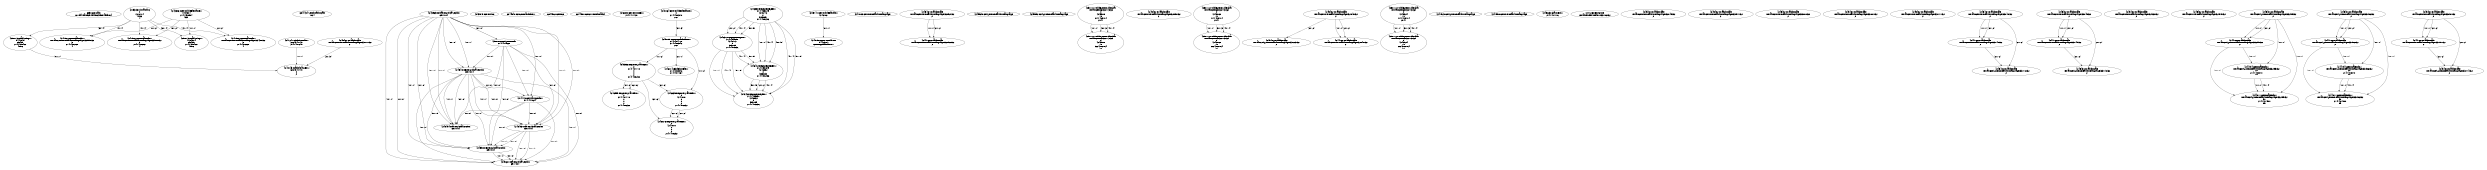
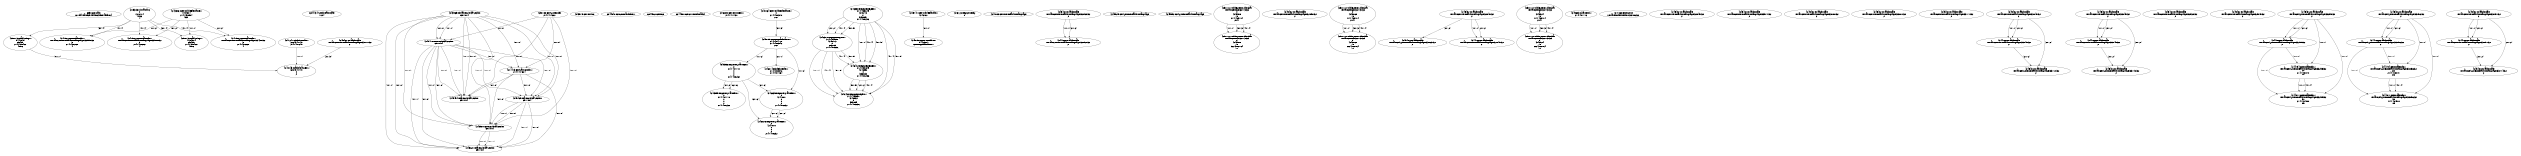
  digraph {
    n1 [label="6850628.main\n001df479a85291fdde06b95e7a9f9804"]
    n2 [label="4243306.GetModuleFileNameW\n4194304\n2147498904\n522"]
    n3 [label="4250073.LoadStringW\n4134304\n65485\n2147409468\n4096"]
    n4 [label="4247567.GetLocaleInfoW\nretval_GetUserDefaultUILanguage_33438_32\n3\n2147408268\n4"]
    n5 [label="4247567.GetLocaleInfoW\nretval_GetUserDefaultUILanguage_33580_32\n3\n2147408268\n4"]
    n6 [label="4247567.GetLocaleInfoW\nretval_GetUserDefaultUILanguage_33599_32\n3\n2147408268\n4"]
    n7 [label="6844434.SetThreadLocale\n1024"]
    n8 [label="4243965.InitializeCriticalSection\n6917004"]
    n9 [label="4250188.GetSystemInfo\n2147417660"]
    n10 [label="4214413.GetStartupInfoW\n2147417624"]
    n11 [label="4245418.EnterCriticalSection\n6917004"]
    n12 [label="4245469.LeaveCriticalSection\n6917004"]
    n13 [label="4245580.EnterCriticalSection\n6914004"]
    n14 [label="4245621.LeaveCriticalSection\n6917004"]
    n15 [label="4245454.LeaveCriticalSection\n6917004"]
    n16 [label="4243979.GetVersion\n"]
    n17 [label="6844540.GetCommandLineW\n"]
    n18 [label="6844560.GetACP\n"]
    n19 [label="6844580.GetCurrentThreadId\n"]
    n20 [label="4276690.GetVersionExW\n2147417420"]
    n21 [label="4248064.GetModuleFileNameW\n0\n2147408370\n261"]
    n22 [label="4245785.GetLongPathNameW\n2147407710\n2147406542\n261"]
    n23 [label="4546556.RegQueryValueExW\n0\n2147407710\n0\n0\n0\n2147408232"]
    n24 [label="4246014.FindFirstFileW\n2147406542\n2147407064"]
    n25 [label="4246635.RegQueryValueExW\n0\n4247000\n0\n0\n0\n2147408232"]
    n26 [label="4215383.VirtualAlloc\n0\n1310704\n4096\n4"]
    n27 [label="4250073.LoadStringW\n9441340\n65485\n2147409468\n4096"]
    n28 [label="4248145.LoadLibraryExW\n3224341740\n0\n2"]
    n29 [label="4246338.RegOpenKeyExW\n2147483649\n4246772\n0\n983065\n2147408236"]
    n30 [label="4246372.RegOpenKeyExW\n2147483650\n4246772\n0\n983065\n2147408236"]
    n31 [label="4246402.RegOpenKeyExW\n2147483649\n4246832\n0\n983065\n2147408236"]
    n32 [label="4246432.RegOpenKeyExW\n2147483650\n4246832\n0\n983065\n2147408236"]
    n33 [label="4205741.GetModuleHandleW\n4246160"]
    n34 [label="4245758.GetProcAddress\n9441320\nGetLongPathNameW"]
    n35 [label="4246599.RegQueryValueExW\n0\n2147407710\n0\n0\n0\n2147408232"]
    n36 [label="4246676.RegQueryValueExW\n0\n4247000\n0\n0\n0\n2147408232"]
+   n37 [label="4246722.RegCloseKey\n0"]
    n38 [label="4247883.GetUserDefaultUILanguage\n"]
    n39 [label="4245487.IsValidLocale\nretval_GetUserDefaultUILanguage_32852_32\n2"]
    n40 [label="4244766.IsValidLocale\nretval_GetUserDefaultUILanguage_32852_32\n2"]
    n41 [label="4245525.GetSystemDefaultUILanguage\n"]
    n42 [label="4245552.GetSystemDefaultUILanguage\n"]
    n43 [label="4250171.MultiByteToWideChar\nretval_GetACP_32773_32\n0\n4243508\n10\n2147403704\n2047"]
    n44 [label="4250171.MultiByteToWideChar\nretval_GetACP_32773_32\n0\n4243508\n10\n3224282764\n11"]
    n45 [label="4245487.IsValidLocale\nretval_GetUserDefaultUILanguage_32850_32\n2"]
    n46 [label="4250171.MultiByteToWideChar\nretval_GetACP_32773_32\n0\n4243868\n10\n2147403704\n2047"]
    n47 [label="4250171.MultiByteToWideChar\nretval_GetACP_32773_32\n0\n4243868\n10\n3224282764\n11"]
    n48 [label="4245487.IsValidLocale\nretval_GetUserDefaultUILanguage_32848_32\n2"]
    n49 [label="4245487.IsValidLocale\nretval_GetSystemDefaultUILanguage_33023_32\n2"]
    n50 [label="4244766.IsValidLocale\nretval_GetUserDefaultUILanguage_32848_32\n2"]
    n51 [label="4250171.MultiByteToWideChar\nretval_GetACP_32773_32\n0\n4243924\n10\n2147403704\n2047"]
    n52 [label="4250171.MultiByteToWideChar\nretval_GetACP_32773_32\n0\n4243924\n10\n3224282764\n11"]
-   n53 [label="4247923.GetSystemDefaultUILanguage\n"]
-   n54 [label="4247558.GetUserDefaultUILanguage\n"]
    n55 [label="4247247.FindFirstFileW\n3224341740\n2147407640"]
    n56 [label="4245683.CharNextW\n2147407716"]
    n57 [label="4245487.IsValidLocale\nretval_GetUserDefaultUILanguage_33011_32\n2"]
    n58 [label="4247263.FindClose\nretval_FindFirstFileW_33786_32"]
    n59 [label="4245487.IsValidLocale\nretval_GetUserDefaultUILanguage_32849_32\n2"]
    n60 [label="4245487.IsValidLocale\nretval_GetUserDefaultUILanguage_33577_32\n2"]
    n61 [label="4245487.IsValidLocale\nretval_GetUserDefaultUILanguage_33080_32\n2"]
    n62 [label="4245487.IsValidLocale\nretval_GetUserDefaultUILanguage_33081_32\n2"]
    n63 [label="4245487.IsValidLocale\nretval_GetUserDefaultUILanguage_33171_32\n2"]
    n64 [label="4245487.IsValidLocale\nretval_GetUserDefaultUILanguage_33048_32\n2"]
    n65 [label="4244766.IsValidLocale\nretval_GetUserDefaultUILanguage_33048_32\n2"]
    n66 [label="4245487.IsValidLocale\nretval_GetSystemDefaultUILanguage_33772_32\n2"]
    n67 [label="4245487.IsValidLocale\nretval_GetUserDefaultUILanguage_33049_32\n2"]
    n68 [label="4244766.IsValidLocale\nretval_GetUserDefaultUILanguage_33049_32\n2"]
    n69 [label="4245487.IsValidLocale\nretval_GetSystemDefaultUILanguage_33773_32\n2"]
    n70 [label="4245487.IsValidLocale\nretval_GetUserDefaultUILanguage_32932_32\n2"]
    n71 [label="4245487.IsValidLocale\nretval_GetUserDefaultUILanguage_32979_32\n2"]
    n72 [label="4245487.IsValidLocale\nretval_GetSystemDefaultUILanguage_33295_32\n2"]
    n73 [label="4244766.IsValidLocale\nretval_GetSystemDefaultUILanguage_33295_32\n2"]
    n74 [label="4244794.GetLocaleInfoW\nretval_GetSystemDefaultUILanguage_33295_32\n89\n2147408070\n85"]
    n75 [label="4244811.GetLocaleInfoW\nretval_GetSystemDefaultUILanguage_33295_32\n90\n2147407900\n85"]
    n76 [label="4245487.IsValidLocale\nretval_GetSystemDefaultUILanguage_33056_32\n2"]
    n77 [label="4244766.IsValidLocale\nretval_GetSystemDefaultUILanguage_33056_32\n2"]
    n78 [label="4244794.GetLocaleInfoW\nretval_GetSystemDefaultUILanguage_33056_32\n89\n2147408070\n85"]
    n79 [label="4244811.GetLocaleInfoW\nretval_GetSystemDefaultUILanguage_33056_32\n90\n2147407900\n85"]
    n80 [label="4245487.IsValidLocale\nretval_GetUserDefaultUILanguage_33051_32\n2"]
    n81 [label="4244766.IsValidLocale\nretval_GetUserDefaultUILanguage_33051_32\n2"]
    n82 [label="4245487.IsValidLocale\nretval_GetSystemDefaultUILanguage_33774_32\n2"]
    n2 -> n3 [label="(1-->1)"]
    n2 -> n4 [label="(0-->2)"]
    n2 -> n5 [label="(0-->2)"]
    n2 -> n6 [label="(0-->2)"]
-   n8 -> n9 [label="(0-->0)"]
    n8 -> n10 [label="(0-->0)"]
    n8 -> n11 [label="(1-->1)"]
    n8 -> n11 [label="(0-->0)"]
    n8 -> n12 [label="(1-->1)"]
    n8 -> n12 [label="(0-->0)"]
    n8 -> n13 [label="(1-->1)"]
    n8 -> n13 [label="(0-->0)"]
    n8 -> n14 [label="(1-->1)"]
    n8 -> n14 [label="(0-->0)"]
    n8 -> n15 [label="(1-->1)"]
    n8 -> n15 [label="(0-->0)"]
    n9 -> n10 [label="(0-->0)"]
    n9 -> n11 [label="(0-->0)"]
-   n9 -> n12 [label="(0-->0)"]
    n9 -> n13 [label="(0-->0)"]
-   n9 -> n14 [label="(0-->0)"]
    n9 -> n15 [label="(0-->0)"]
    n10 -> n12 [label="(0-->0)"]
    n10 -> n13 [label="(0-->0)"]
    n10 -> n14 [label="(0-->0)"]
    n10 -> n15 [label="(0-->0)"]
    n11 -> n10 [label="(0-->0)"]
    n11 -> n12 [label="(1-->1)"]
    n11 -> n12 [label="(0-->0)"]
    n11 -> n13 [label="(1-->1)"]
    n11 -> n13 [label="(0-->0)"]
    n11 -> n14 [label="(1-->1)"]
    n11 -> n14 [label="(0-->0)"]
    n11 -> n15 [label="(1-->1)"]
    n11 -> n15 [label="(0-->0)"]
    n12 -> n13 [label="(1-->1)"]
    n12 -> n13 [label="(0-->0)"]
    n12 -> n14 [label="(1-->1)"]
    n12 -> n14 [label="(0-->0)"]
    n13 -> n14 [label="(1-->1)"]
    n13 -> n14 [label="(0-->0)"]
    n21 -> n22 [label="(3-->3)"]
    n22 -> n23 [label="(1-->2)"]
    n22 -> n24 [label="(2-->1)"]
    n22 -> n25 [label="(1-->2)"]
    n23 -> n25 [label="(6-->6)"]
    n23 -> n35 [label="(2-->2)"]
    n23 -> n35 [label="(6-->6)"]
    n23 -> n36 [label="(6-->6)"]
    n25 -> n36 [label="(2-->2)"]
    n25 -> n36 [label="(6-->6)"]
    n26 -> n3 [label="(3-->4)"]
    n26 -> n4 [label="(4-->4)"]
    n26 -> n5 [label="(4-->4)"]
    n26 -> n6 [label="(4-->4)"]
    n26 -> n27 [label="(3-->4)"]
    n27 -> n28 [label="(0-->1)"]
    n29 -> n30 [label="(2-->2)"]
    n29 -> n30 [label="(4-->4)"]
    n29 -> n30 [label="(5-->5)"]
    n29 -> n31 [label="(1-->1)"]
    n29 -> n31 [label="(4-->4)"]
    n29 -> n31 [label="(5-->5)"]
    n29 -> n32 [label="(4-->4)"]
    n29 -> n32 [label="(5-->5)"]
    n30 -> n31 [label="(4-->4)"]
    n30 -> n31 [label="(5-->5)"]
    n30 -> n32 [label="(1-->1)"]
    n30 -> n32 [label="(4-->4)"]
    n30 -> n32 [label="(5-->5)"]
    n31 -> n32 [label="(2-->2)"]
    n31 -> n32 [label="(4-->4)"]
    n31 -> n32 [label="(5-->5)"]
    n33 -> n34 [label="(0-->1)"]
    n39 -> n40 [label="(1-->1)"]
    n39 -> n40 [label="(2-->2)"]
    n43 -> n44 [label="(1-->1)"]
    n43 -> n44 [label="(3-->3)"]
    n43 -> n44 [label="(4-->4)"]
    n46 -> n47 [label="(1-->1)"]
    n46 -> n47 [label="(3-->3)"]
    n46 -> n47 [label="(4-->4)"]
    n48 -> n49 [label="(2-->2)"]
    n48 -> n50 [label="(1-->1)"]
    n48 -> n50 [label="(2-->2)"]
    n51 -> n52 [label="(1-->1)"]
    n51 -> n52 [label="(3-->3)"]
    n51 -> n52 [label="(4-->4)"]
    n55 -> n28 [label="(1-->1)"]
    n57 -> n28 [label="(2-->3)"]
    n64 -> n65 [label="(1-->1)"]
    n64 -> n65 [label="(2-->2)"]
    n64 -> n66 [label="(2-->2)"]
    n65 -> n66 [label="(2-->2)"]
    n67 -> n68 [label="(1-->1)"]
    n67 -> n68 [label="(2-->2)"]
    n67 -> n69 [label="(2-->2)"]
    n68 -> n69 [label="(2-->2)"]
    n72 -> n73 [label="(1-->1)"]
    n72 -> n73 [label="(2-->2)"]
    n72 -> n74 [label="(1-->1)"]
    n72 -> n75 [label="(1-->1)"]
    n73 -> n74 [label="(1-->1)"]
    n73 -> n75 [label="(1-->1)"]
    n74 -> n75 [label="(1-->1)"]
    n74 -> n75 [label="(4-->4)"]
    n76 -> n77 [label="(1-->1)"]
    n76 -> n77 [label="(2-->2)"]
    n76 -> n78 [label="(1-->1)"]
    n76 -> n79 [label="(1-->1)"]
    n77 -> n78 [label="(1-->1)"]
    n77 -> n79 [label="(1-->1)"]
    n78 -> n79 [label="(1-->1)"]
    n78 -> n79 [label="(4-->4)"]
    n80 -> n81 [label="(1-->1)"]
    n80 -> n81 [label="(2-->2)"]
    n80 -> n82 [label="(2-->2)"]
    n81 -> n82 [label="(2-->2)"]
  }
